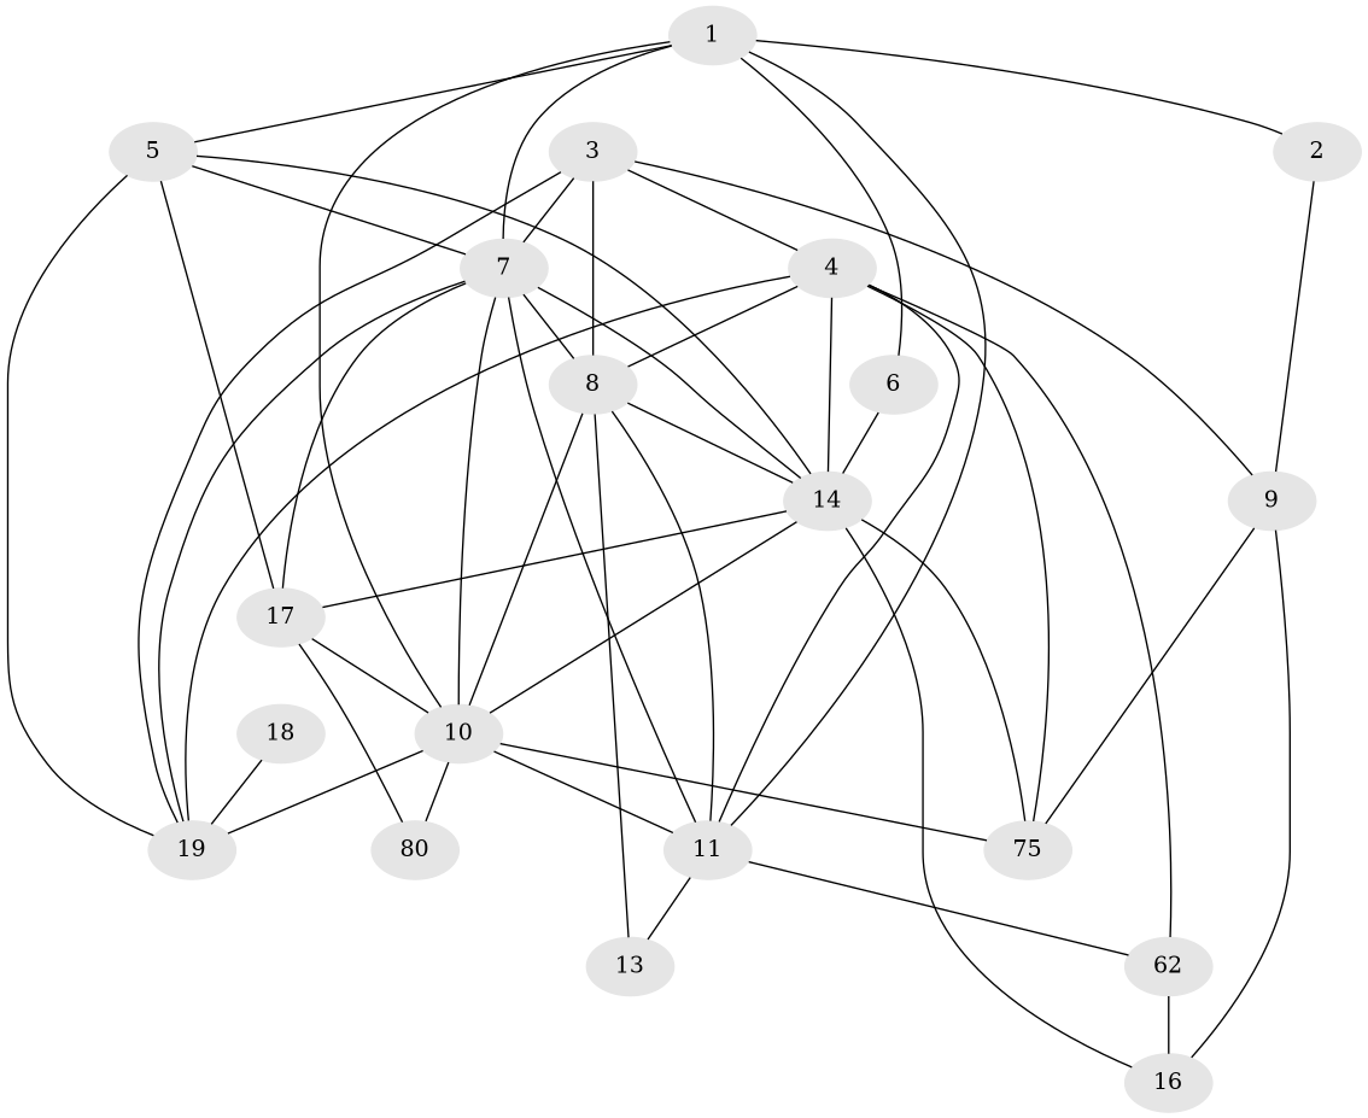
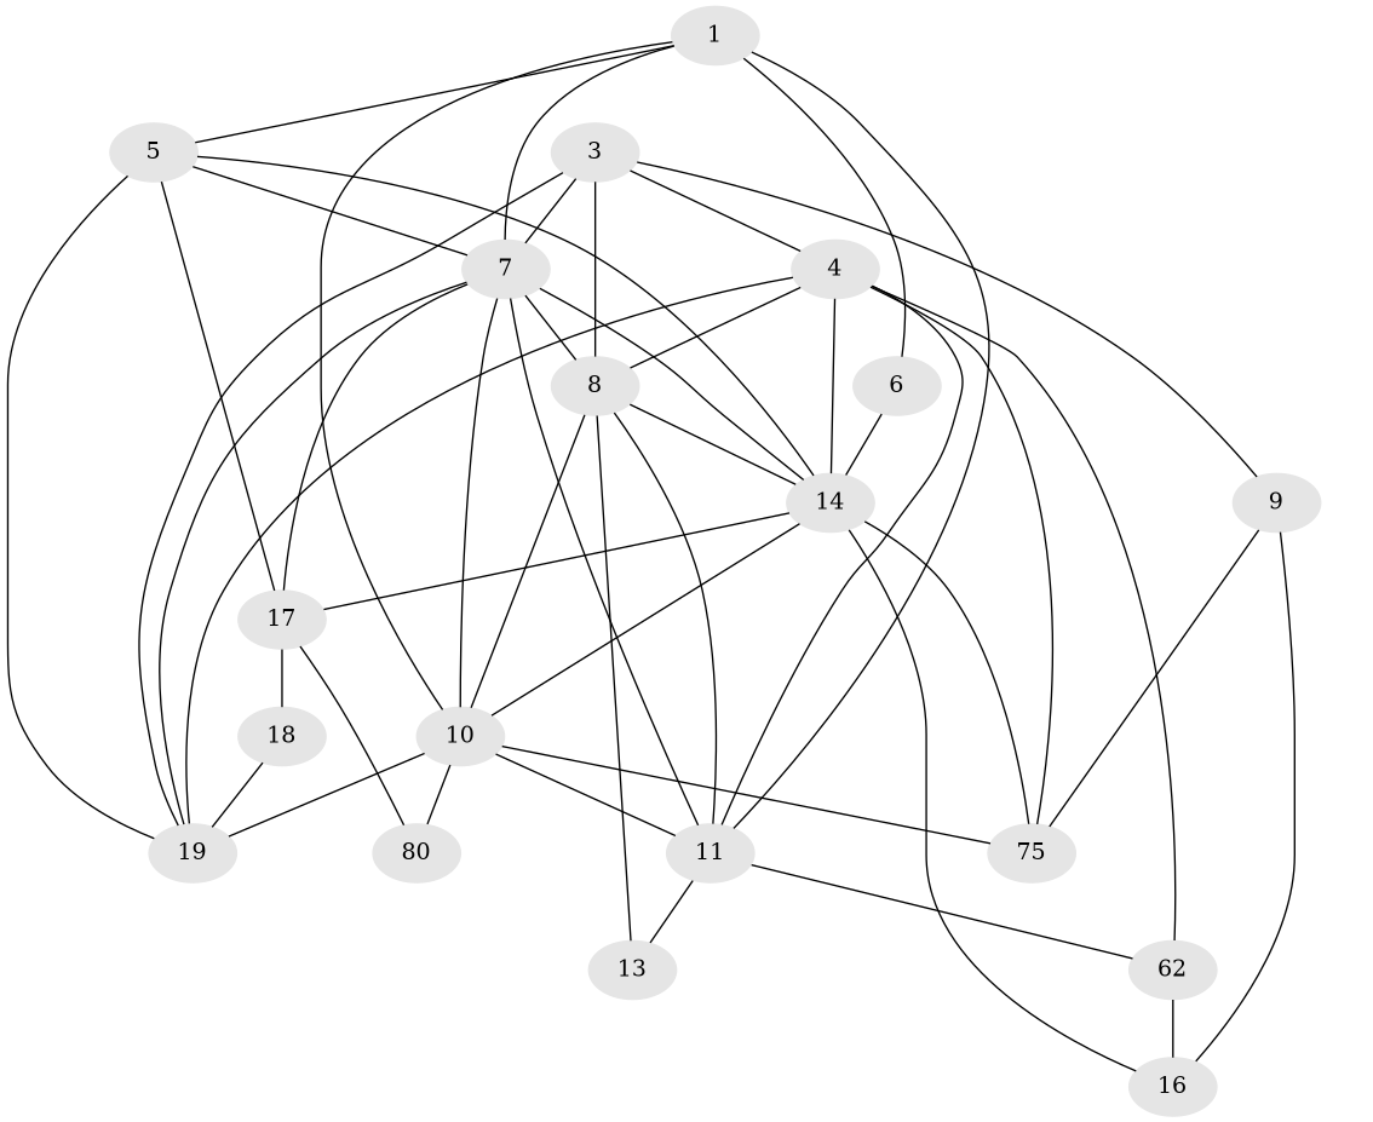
  graph {
    node [color=gray90 style=filled]
    edge [weight=1.0]
    1
-   2
    6
    7
    10
    11
    5
    9
    14
    8
    19
    17
    n13 [label=75]
    n14 [label=80]
    n15 [label=62]
    13
    16
    3
    4
    18
-   1 -- 2
    1 -- 6
    1 -- 7
    1 -- 10
    1 -- 11
    1 -- 5
-   2 -- 9
    6 -- 14
    7 -- 10
    7 -- 11 [weight=3.0]
    7 -- 14
    7 -- 8 [weight=3.0]
    7 -- 19
    7 -- 17
    10 -- 11 [weight=2.0]
    10 -- 14
    10 -- 19 [weight=2.0]
    10 -- n13
    10 -- n14
    11 -- n15
    11 -- 13
    5 -- 7
    5 -- 14
    5 -- 19
    5 -- 17 [weight=2.0]
    9 -- n13
    9 -- 16
    14 -- 17
    14 -- n13
    14 -- 16
    8 -- 10
    8 -- 11 [weight=2.0]
    8 -- 14
    8 -- 13
    17 -- n14
-   17 -- 10
+   17 -- 18
    n15 -- 16
    3 -- 7 [weight=2.0]
    3 -- 9
    3 -- 8 [weight=4.0]
    3 -- 19
    3 -- 4
    4 -- 11 [weight=2.0]
    4 -- 14
    4 -- 8
    4 -- 19
    4 -- n13
    4 -- n15 [weight=2.0]
    18 -- 19
  }
